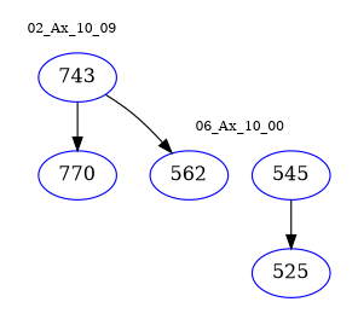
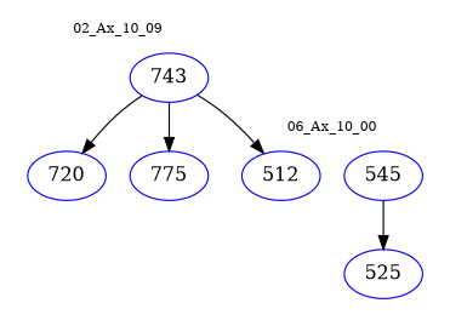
  digraph {
    node [color=blue]
    edge [color=black]
    n1 [label=545]
    n2 [label=525]
-   n3 [label=562]
+   n3 [label=512]
    n4 [label=743]
-   n6 [label=770]
+   n5 [label=720]
+   n6 [label=775]
    subgraph cluster_1 {
      color=white
      fontsize=10
      label="06_Ax_10_00"
      n1
      n2
      n3
    }
    subgraph cluster_2 {
      color=white
      fontsize=10
      label="02_Ax_10_09"
      n4
+     n5
      n6
    }
    n1 -> n2
    n4 -> n3
+   n4 -> n5
    n4 -> n6
  }
